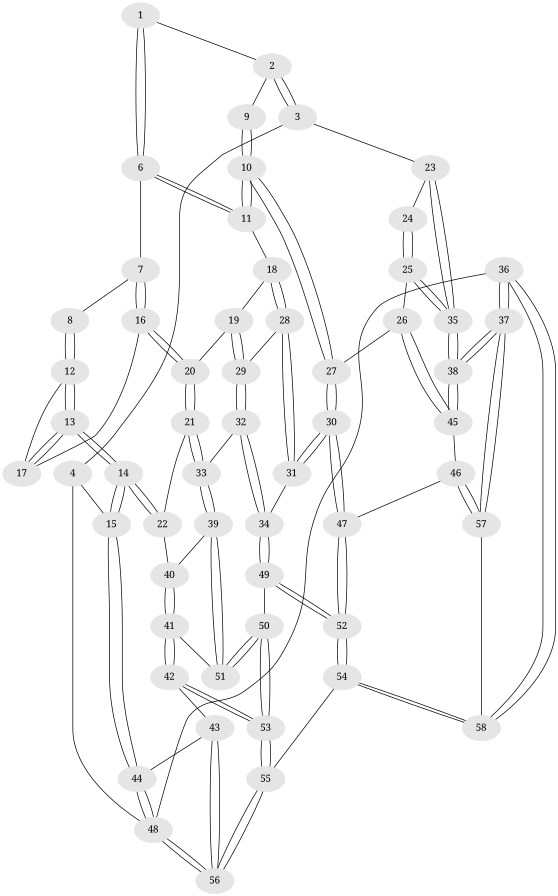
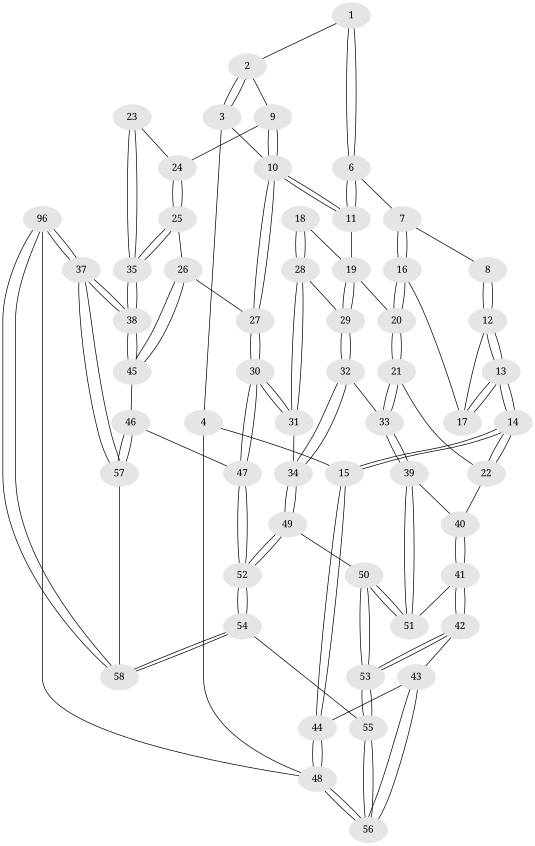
  graph {
    fontname="Noto Serif"
    node [color=gray90 fontname="Noto Serif" style=filled]
    edge [fontname="Noto Serif"]
    1
    2
    6
    3
    9
    7
    11
    4
    23
    10
    24
    15
    48
    35
-   36
+   36 [label=96]
    37
    58
    44
    56
    8
    12
    16
    18
    17
    20
    13
    27
    25
    30
    19
    28
    14
    22
    40
    21
    29
    31
    32
    33
    39
    41
    38
    26
    45
    46
    47
    34
    52
    49
    51
    50
    57
    42
    43
    53
    55
    54
    1 -- 2
    1 -- 6
    1 -- 6
    2 -- 3
    2 -- 3
    2 -- 9
    6 -- 7
    6 -- 11
    6 -- 11
    3 -- 4
-   3 -- 23
+   3 -- 10
    9 -- 10
    9 -- 10
+   9 -- 24
    7 -- 8
    7 -- 16
    7 -- 16
-   11 -- 18
+   11 -- 19
    4 -- 15
    4 -- 48
    23 -- 24
    23 -- 35
    23 -- 35
    10 -- 11
    10 -- 11
    10 -- 27
    10 -- 27
    24 -- 25
    24 -- 25
    15 -- 44
    15 -- 44
    48 -- 56
    48 -- 56
    35 -- 38
    35 -- 38
    36 -- 48
    36 -- 37
    36 -- 37
    36 -- 58
    36 -- 58
    37 -- 38
    37 -- 38
    37 -- 57
    37 -- 57
    44 -- 48
    44 -- 48
    8 -- 12
    8 -- 12
    12 -- 17
    12 -- 13
    12 -- 13
    16 -- 17
    16 -- 20
    16 -- 20
    18 -- 19
    18 -- 28
    18 -- 28
    20 -- 21
    20 -- 21
    13 -- 17
    13 -- 17
    13 -- 14
    13 -- 14
    27 -- 30
    27 -- 30
    25 -- 35
    25 -- 35
    25 -- 26
    30 -- 31
    30 -- 31
    30 -- 47
    30 -- 47
    19 -- 20
    19 -- 29
    19 -- 29
    28 -- 29
    28 -- 31
    28 -- 31
    14 -- 15
    14 -- 15
    14 -- 22
    14 -- 22
    22 -- 40
    40 -- 41
    40 -- 41
    21 -- 22
    21 -- 33
    21 -- 33
    29 -- 32
    29 -- 32
    31 -- 34
    32 -- 33
    32 -- 34
    32 -- 34
    33 -- 39
    33 -- 39
    39 -- 40
    39 -- 51
    39 -- 51
    41 -- 51
    41 -- 42
    41 -- 42
    38 -- 45
    38 -- 45
    26 -- 27
    26 -- 45
    26 -- 45
    45 -- 46
    46 -- 47
    46 -- 57
    46 -- 57
    47 -- 52
    47 -- 52
    34 -- 49
    34 -- 49
    52 -- 54
    52 -- 54
    49 -- 52
    49 -- 52
    49 -- 50
    50 -- 51
    50 -- 51
    50 -- 53
    50 -- 53
    57 -- 58
    42 -- 43
    42 -- 53
    42 -- 53
    43 -- 44
    43 -- 56
    43 -- 56
    53 -- 55
    53 -- 55
    55 -- 56
    55 -- 56
    54 -- 58
    54 -- 58
    54 -- 55
  }
